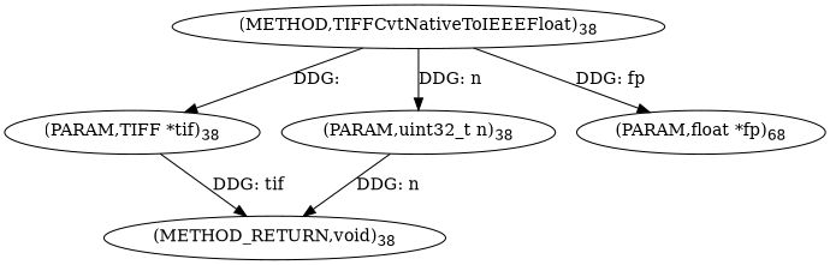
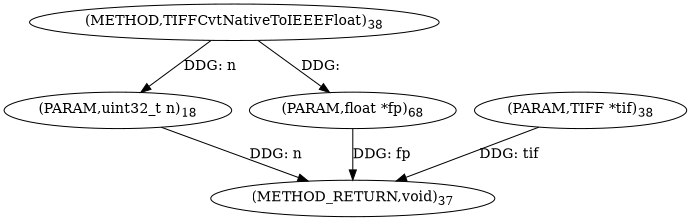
  digraph {
    n1 [label=<(METHOD,TIFFCvtNativeToIEEEFloat)<SUB>38</SUB>>]
    n2 [label=<(PARAM,TIFF *tif)<SUB>38</SUB>>]
-   n3 [label=<(PARAM,uint32_t n)<SUB>38</SUB>>]
+   n3 [label=<(PARAM,uint32_t n)<SUB>18</SUB>>]
    n4 [label=<(PARAM,float *fp)<SUB>68</SUB>>]
-   n5 [label=<(METHOD_RETURN,void)<SUB>38</SUB>>]
-   n1 -> n2 [label="DDG: "]
+   n5 [label=<(METHOD_RETURN,void)<SUB>37</SUB>>]
    n1 -> n3 [label="DDG: n"]
-   n1 -> n4 [label="DDG: fp"]
+   n1 -> n4 [label="DDG: "]
    n2 -> n5 [label="DDG: tif"]
    n3 -> n5 [label="DDG: n"]
+   n4 -> n5 [label="DDG: fp"]
  }
